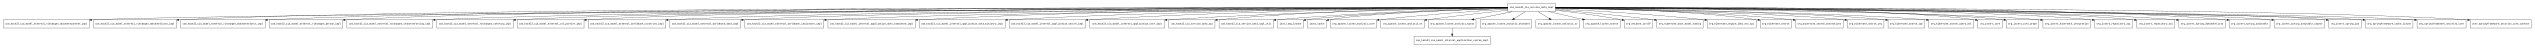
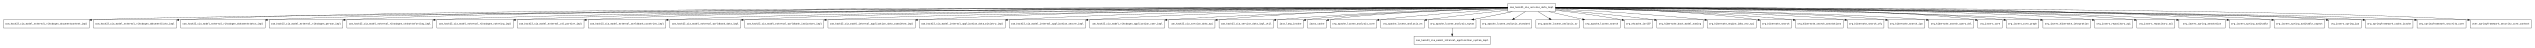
  digraph {
    fontname="JetBrains Mono"
    node [fontname="JetBrains Mono" fontsize=10.0 shape=box]
    edge [fontname="JetBrains Mono"]
    com_hack23_cia_service_data_impl
    com_hack23_cia_model_external_riksdagen_documentcontent_impl
    com_hack23_cia_model_external_riksdagen_dokumentlista_impl
    com_hack23_cia_model_external_riksdagen_dokumentstatus_impl
    com_hack23_cia_model_external_riksdagen_person_impl
    com_hack23_cia_model_external_riksdagen_utskottsforslag_impl
    com_hack23_cia_model_external_riksdagen_votering_impl
    com_hack23_cia_model_external_val_partier_impl
    com_hack23_cia_model_external_worldbank_countries_impl
    com_hack23_cia_model_external_worldbank_data_impl
    com_hack23_cia_model_external_worldbank_indicators_impl
    com_hack23_cia_model_internal_application_data_committee_impl
    com_hack23_cia_model_internal_application_data_ministry_impl
    com_hack23_cia_model_internal_application_secure_impl
-   com_hack23_cia_model_internal_application_user_impl
+   com_hack23_cia_model_internal_application_user_impl [label=com_hack23_cia_model_riksdagen_application_user_impl]
    com_hack23_cia_service_data_api
    com_hack23_cia_service_data_impl_util
    java_lang_invoke
    javax_cache
    org_apache_lucene_analysis_core
    org_apache_lucene_analysis_en
    org_apache_lucene_analysis_ngram
    org_apache_lucene_analysis_standard
    org_apache_lucene_analysis_sv
    org_apache_lucene_search
    org_ehcache_jsr107
    org_hibernate_boot_model_naming
    org_hibernate_engine_jdbc_env_spi
    org_hibernate_search
    org_hibernate_search_annotations
    org_hibernate_search_cfg
    org_hibernate_search_jpa
    org_hibernate_search_query_dsl
    org_javers_core
    org_javers_core_graph
    org_javers_hibernate_integration
    org_javers_repository_api
    org_javers_repository_sql
-   org_javers_spring_annotation [label=org_javers_spring_dokumentlista]
+   org_javers_spring_annotation
    org_javers_spring_auditable
    org_javers_spring_auditable_aspect
    org_javers_spring_jpa
    org_springframework_cache_jcache
    org_springframework_security_core
    n45 [label=user_springframework_security_core_context]
    com_hack23_cia_model_internal_application_system_impl
    com_hack23_cia_service_data_impl -> com_hack23_cia_model_external_riksdagen_documentcontent_impl
    com_hack23_cia_service_data_impl -> com_hack23_cia_model_external_riksdagen_dokumentlista_impl
    com_hack23_cia_service_data_impl -> com_hack23_cia_model_external_riksdagen_dokumentstatus_impl
    com_hack23_cia_service_data_impl -> com_hack23_cia_model_external_riksdagen_person_impl
    com_hack23_cia_service_data_impl -> com_hack23_cia_model_external_riksdagen_utskottsforslag_impl
    com_hack23_cia_service_data_impl -> com_hack23_cia_model_external_riksdagen_votering_impl
    com_hack23_cia_service_data_impl -> com_hack23_cia_model_external_val_partier_impl
    com_hack23_cia_service_data_impl -> com_hack23_cia_model_external_worldbank_countries_impl
    com_hack23_cia_service_data_impl -> com_hack23_cia_model_external_worldbank_data_impl
    com_hack23_cia_service_data_impl -> com_hack23_cia_model_external_worldbank_indicators_impl
    com_hack23_cia_service_data_impl -> com_hack23_cia_model_internal_application_data_committee_impl
    com_hack23_cia_service_data_impl -> com_hack23_cia_model_internal_application_data_ministry_impl
    com_hack23_cia_service_data_impl -> com_hack23_cia_model_internal_application_secure_impl
    com_hack23_cia_service_data_impl -> com_hack23_cia_model_internal_application_user_impl
    com_hack23_cia_service_data_impl -> com_hack23_cia_service_data_api
    com_hack23_cia_service_data_impl -> com_hack23_cia_service_data_impl_util
    com_hack23_cia_service_data_impl -> java_lang_invoke
    com_hack23_cia_service_data_impl -> javax_cache
    com_hack23_cia_service_data_impl -> org_apache_lucene_analysis_core
    com_hack23_cia_service_data_impl -> org_apache_lucene_analysis_en
    com_hack23_cia_service_data_impl -> org_apache_lucene_analysis_ngram
    com_hack23_cia_service_data_impl -> org_apache_lucene_analysis_standard
    com_hack23_cia_service_data_impl -> org_apache_lucene_analysis_sv
    com_hack23_cia_service_data_impl -> org_apache_lucene_search
    com_hack23_cia_service_data_impl -> org_ehcache_jsr107
    com_hack23_cia_service_data_impl -> org_hibernate_boot_model_naming
    com_hack23_cia_service_data_impl -> org_hibernate_engine_jdbc_env_spi
    com_hack23_cia_service_data_impl -> org_hibernate_search
    com_hack23_cia_service_data_impl -> org_hibernate_search_annotations
    com_hack23_cia_service_data_impl -> org_hibernate_search_cfg
    com_hack23_cia_service_data_impl -> org_hibernate_search_jpa
    com_hack23_cia_service_data_impl -> org_hibernate_search_query_dsl
    com_hack23_cia_service_data_impl -> org_javers_core
    com_hack23_cia_service_data_impl -> org_javers_core_graph
    com_hack23_cia_service_data_impl -> org_javers_hibernate_integration
    com_hack23_cia_service_data_impl -> org_javers_repository_api
    com_hack23_cia_service_data_impl -> org_javers_repository_sql
    com_hack23_cia_service_data_impl -> org_javers_spring_annotation
    com_hack23_cia_service_data_impl -> org_javers_spring_auditable
    com_hack23_cia_service_data_impl -> org_javers_spring_auditable_aspect
    com_hack23_cia_service_data_impl -> org_javers_spring_jpa
    com_hack23_cia_service_data_impl -> org_springframework_cache_jcache
    com_hack23_cia_service_data_impl -> org_springframework_security_core
    com_hack23_cia_service_data_impl -> n45
    org_apache_lucene_analysis_ngram -> com_hack23_cia_model_internal_application_system_impl
  }
